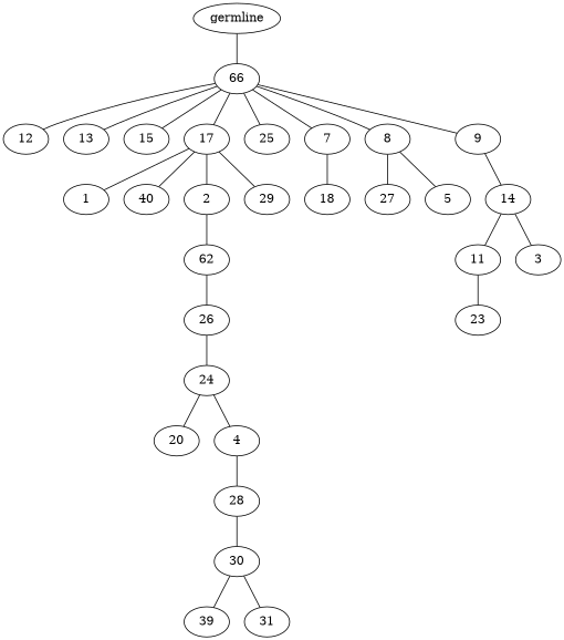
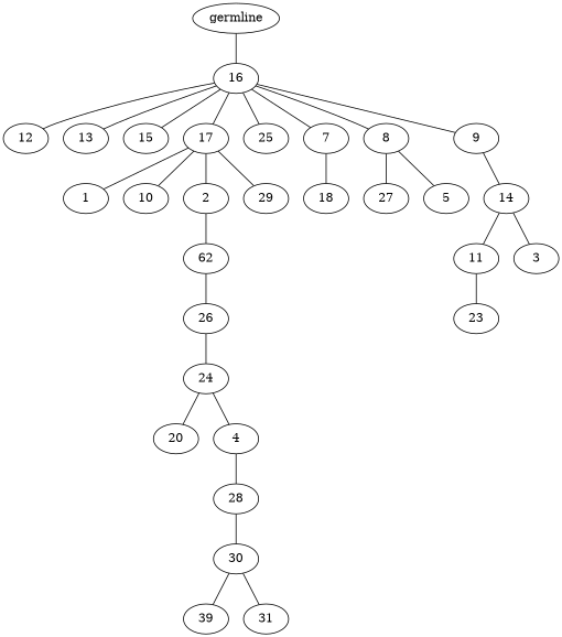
  graph {
    n1 [label=germline]
-   n2 [label=66]
+   n2 [label=16]
    n3 [label=12]
    n4 [label=13]
    n5 [label=15]
    n6 [label=17]
    n7 [label=25]
    n8 [label=7]
    n9 [label=8]
    n10 [label=9]
    n11 [label=1]
-   n12 [label=40]
+   n12 [label=10]
    n13 [label=2]
    n14 [label=29]
    n15 [label=18]
    n16 [label=27]
    n17 [label=5]
    n18 [label=14]
    n19 [label=62]
    n20 [label=26]
    n21 [label=24]
    n22 [label=20]
    n23 [label=4]
    n24 [label=28]
    n25 [label=30]
    n26 [label=39]
    n27 [label=31]
    n28 [label=11]
    n29 [label=3]
    n30 [label=23]
    n1 -- n2
    n2 -- n3
    n2 -- n4
    n2 -- n5
    n2 -- n6
    n2 -- n7
    n2 -- n8
    n2 -- n9
    n2 -- n10
    n6 -- n11
    n6 -- n12
    n6 -- n13
    n6 -- n14
    n8 -- n15
    n9 -- n16
    n9 -- n17
    n10 -- n18
    n13 -- n19
    n18 -- n28
    n18 -- n29
    n19 -- n20
    n20 -- n21
    n21 -- n22
    n21 -- n23
    n23 -- n24
    n24 -- n25
    n25 -- n26
    n25 -- n27
    n28 -- n30
  }
